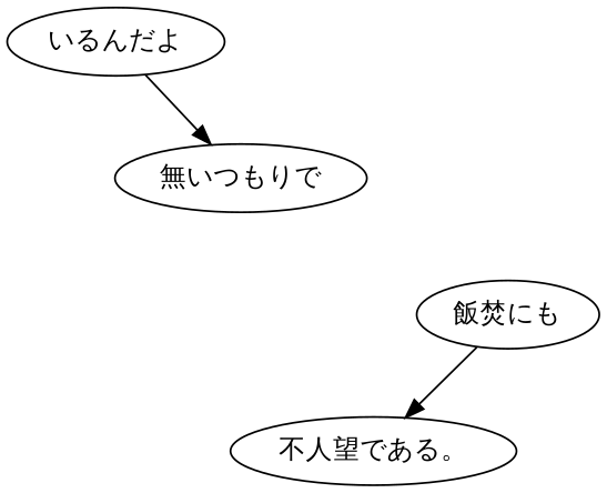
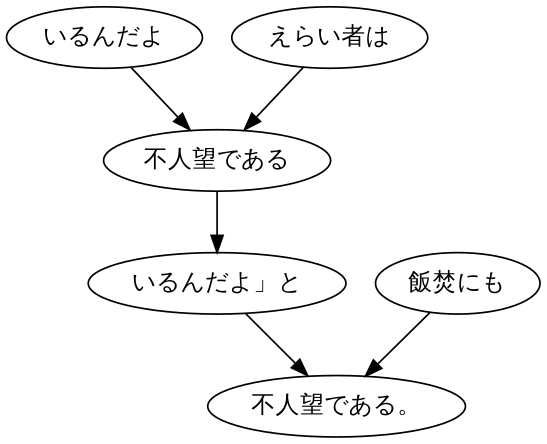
  digraph {
    fontname=Ubuntu
    node [fontname=Ubuntu]
    edge [fontname=Ubuntu]
    n1 [label="いるんだよ"]
-   n2 [label="無いつもりで"]
+   n2 [label="不人望である"]
+   n3 [label="いるんだよ」と"]
+   n4 [label="えらい者は"]
    n5 [label="不人望である。"]
    n6 [label="飯焚にも"]
    n1 -> n2
+   n2 -> n3
+   n3 -> n5
+   n4 -> n2
    n6 -> n5
  }
